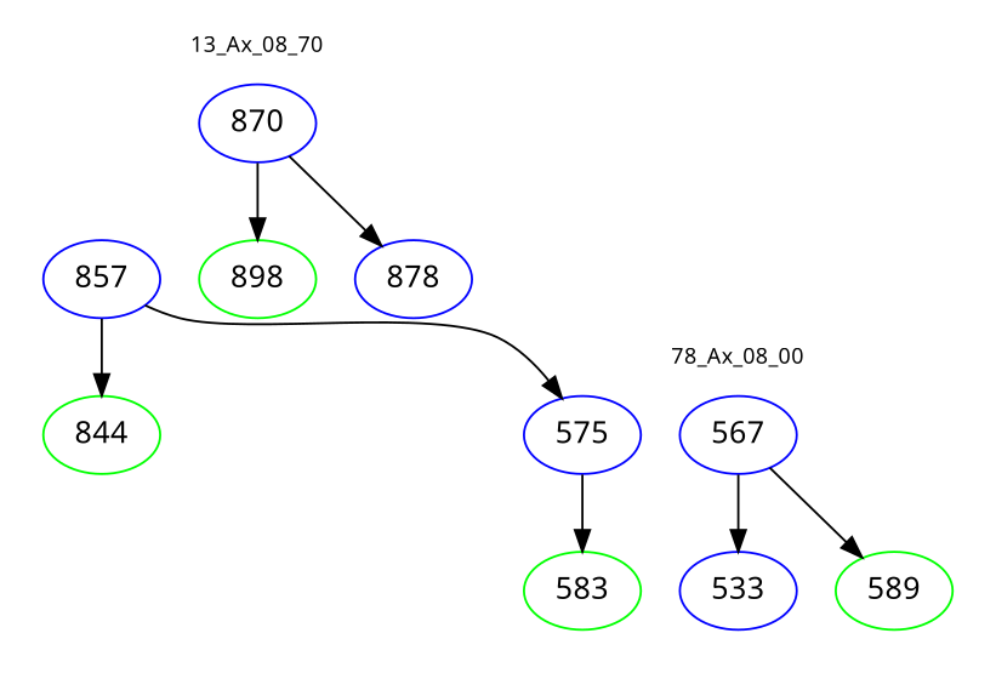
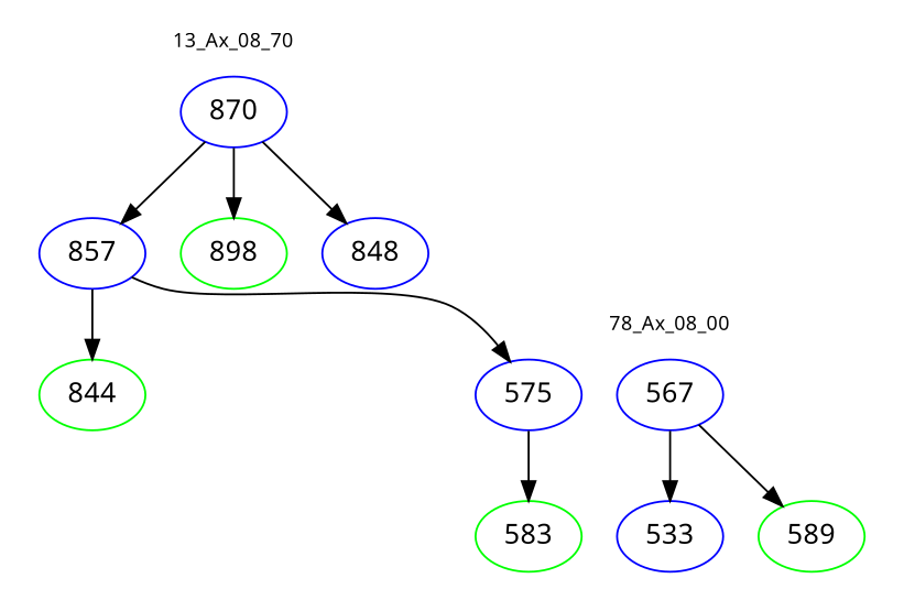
  digraph {
    fontname="Noto Sans"
    node [color=blue fontname="Noto Sans"]
    edge [color=black fontname="Noto Sans"]
    n1 [label=567]
    n2 [label=533]
    n3 [label=575]
    n4 [color=green label=589]
    n5 [color=green label=583]
    n6 [label=870]
    n7 [label=857]
    n8 [color=green label=898]
-   n9 [label=878]
+   n9 [label=848]
    n10 [color=green label=844]
    subgraph cluster_1 {
      color=white
      fontsize=10
      label="78_Ax_08_00"
      n1
      n2
      n3
      n4
      n5
    }
    subgraph cluster_2 {
      color=white
      fontsize=10
      label="13_Ax_08_70"
      n6
      n7
      n8
      n9
      n10
    }
    n1 -> n2
    n1 -> n4
    n3 -> n5
+   n6 -> n7
    n6 -> n8
    n6 -> n9
    n7 -> n3
    n7 -> n10
  }
